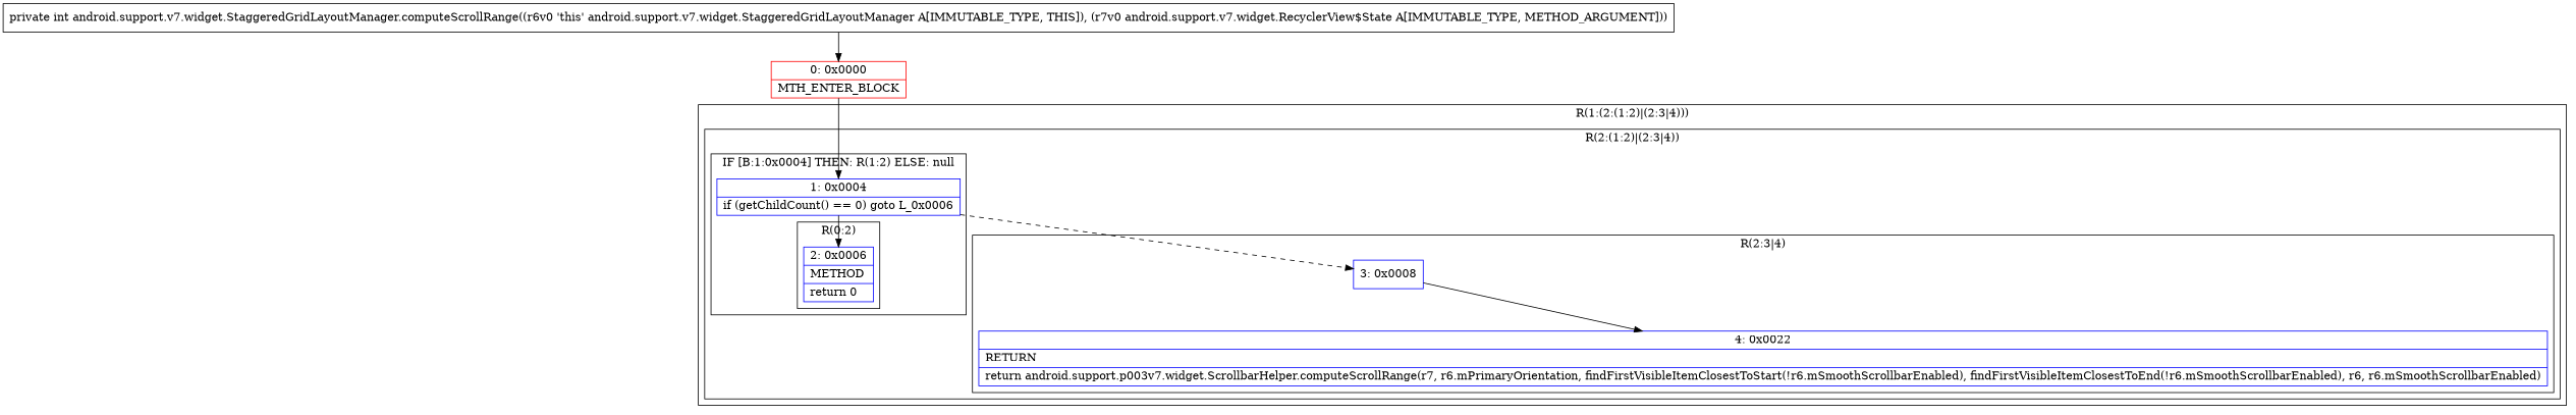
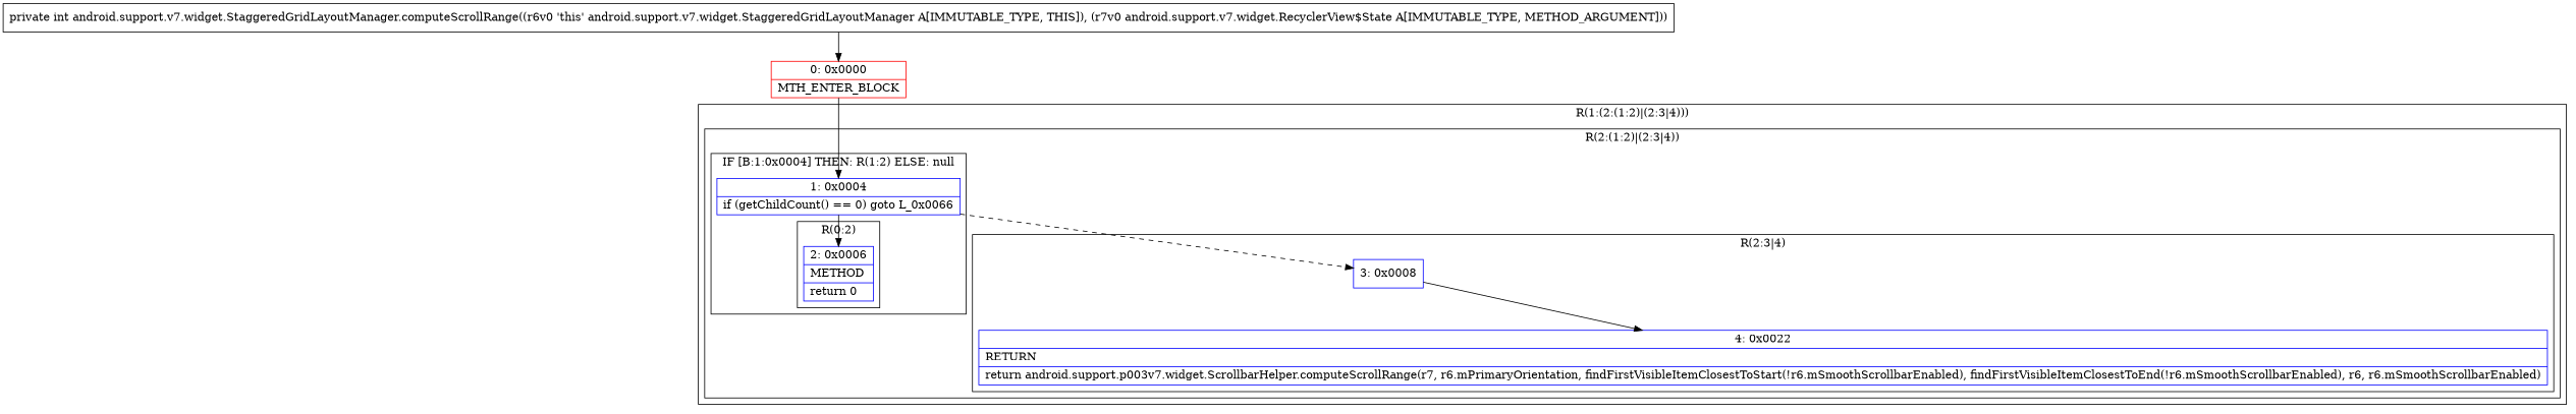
  digraph {
    node [color=blue shape=record]
    n1 [label="{2\:\ 0x0006|METHOD\l|return 0\l}"]
-   n2 [label="{1\:\ 0x0004|if (getChildCount() == 0) goto L_0x0006\l}"]
+   n2 [label="{1\:\ 0x0004|if (getChildCount() == 0) goto L_0x0066\l}"]
    n3 [label="{3\:\ 0x0008}"]
    n4 [label="{4\:\ 0x0022|RETURN\l|return android.support.p003v7.widget.ScrollbarHelper.computeScrollRange(r7, r6.mPrimaryOrientation, findFirstVisibleItemClosestToStart(!r6.mSmoothScrollbarEnabled), findFirstVisibleItemClosestToEnd(!r6.mSmoothScrollbarEnabled), r6, r6.mSmoothScrollbarEnabled)\l}"]
    n5 [color=red label="{0\:\ 0x0000|MTH_ENTER_BLOCK\l}"]
    n6 [label="{private int android.support.v7.widget.StaggeredGridLayoutManager.computeScrollRange((r6v0 'this' android.support.v7.widget.StaggeredGridLayoutManager A[IMMUTABLE_TYPE, THIS]), (r7v0 android.support.v7.widget.RecyclerView$State A[IMMUTABLE_TYPE, METHOD_ARGUMENT])) }" color=""]
    subgraph cluster_1 {
      label="R(1:(2:(1:2)|(2:3|4)))"
      subgraph cluster_2 {
        label="R(2:(1:2)|(2:3|4))"
        subgraph cluster_3 {
          label="IF [B:1:0x0004] THEN: R(1:2) ELSE: null"
          n2
          subgraph cluster_4 {
            label="R(0:2)"
            n1
          }
        }
        subgraph cluster_5 {
          label="R(2:3|4)"
          n3
          n4
        }
      }
    }
    n2 -> n1
    n2 -> n3 [style=dashed]
    n3 -> n4
    n5 -> n2
    n6 -> n5
  }
